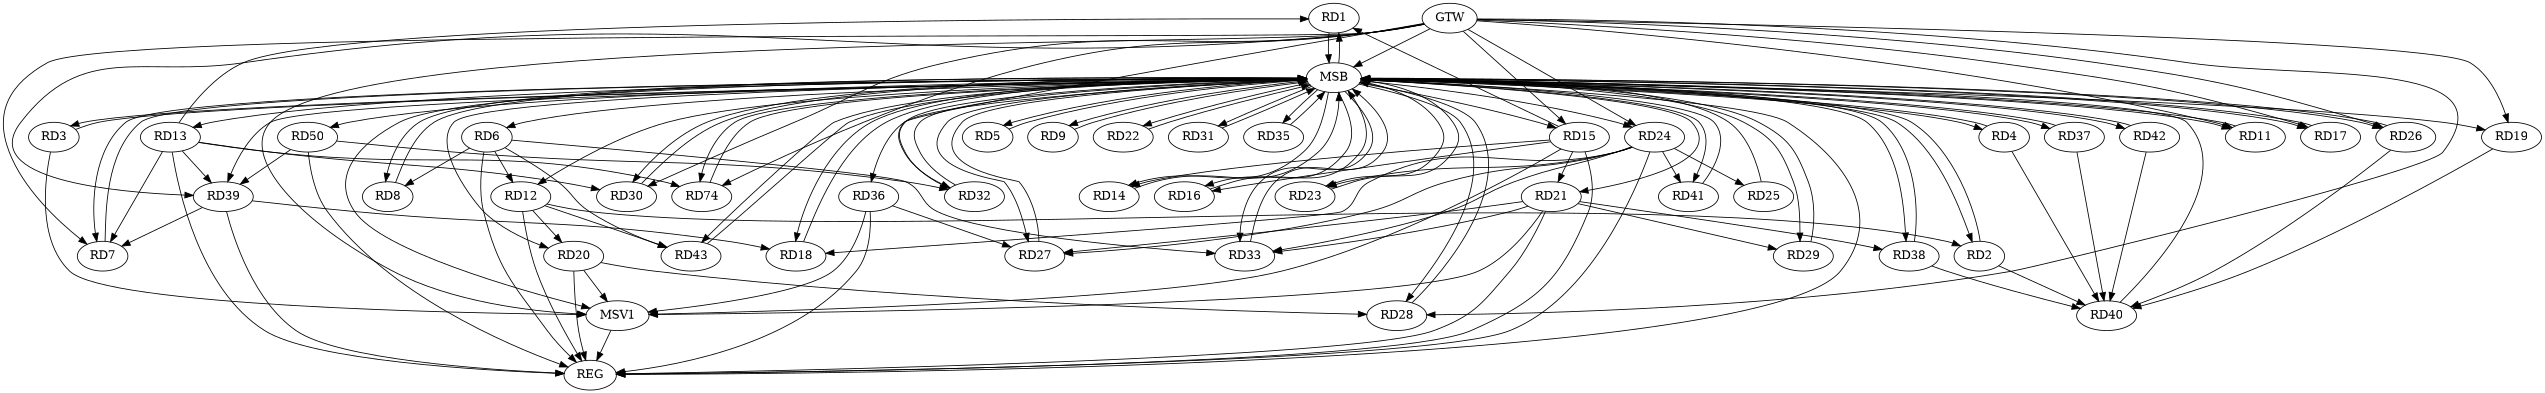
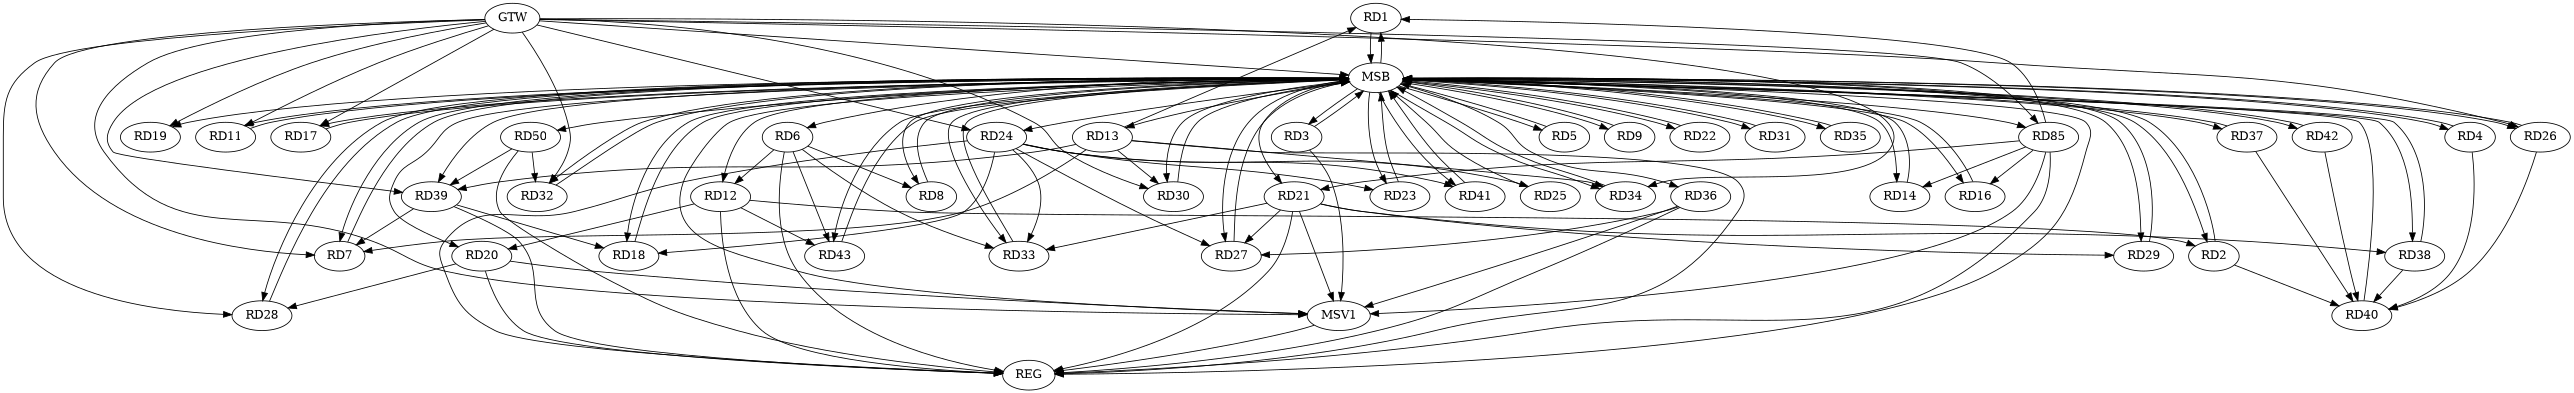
  strict digraph {
    n1 [label=RD1]
    n2 [label=MSB]
    n3 [label=RD2]
    n4 [label=RD3]
    n5 [label=MSV1]
    n6 [label=RD4]
    n7 [label=RD5]
    n8 [label=RD6]
    n9 [label=RD8]
    n10 [label=RD12]
    n11 [label=RD33]
    n12 [label=RD43]
    n13 [label=REG]
    n14 [label=RD7]
    n15 [label=RD9]
    n16 [label=RD50]
    n17 [label=RD32]
    n18 [label=RD39]
    n19 [label=RD11]
    n20 [label=RD20]
    n21 [label=RD13]
    n22 [label=RD30]
    n23 [label=RD14]
-   n24 [label=RD15]
+   n24 [label=RD85]
    n25 [label=RD16]
    n26 [label=RD21]
-   n27 [label=RD74]
+   n27 [label=RD34]
    n28 [label=RD17]
    n29 [label=RD18]
    n30 [label=RD19]
    n31 [label=RD28]
    n32 [label=RD27]
    n33 [label=RD29]
    n34 [label=RD38]
    n35 [label=RD22]
    n36 [label=RD23]
    n37 [label=RD24]
    n38 [label=RD41]
    n39 [label=RD26]
    n40 [label=RD31]
    n41 [label=RD35]
    n42 [label=RD36]
    n43 [label=RD37]
    n44 [label=RD42]
    n45 [label=RD40]
    n46 [label=RD25]
    n47 [label=GTW]
    n1 -> n2
    n2 -> n1
    n2 -> n3
    n2 -> n4
    n2 -> n5
    n2 -> n6
    n2 -> n7
    n2 -> n8
    n2 -> n9
    n2 -> n10
    n2 -> n11
    n2 -> n12
    n2 -> n13
    n2 -> n14
    n2 -> n15
    n2 -> n16
    n2 -> n17
    n2 -> n18
    n2 -> n19
    n2 -> n20
    n2 -> n21
    n2 -> n22
    n2 -> n23
    n2 -> n24
    n2 -> n25
    n2 -> n26
    n2 -> n27
    n2 -> n28
    n2 -> n29
    n2 -> n30
    n2 -> n31
    n2 -> n32
    n2 -> n33
    n2 -> n34
    n2 -> n35
    n2 -> n36
    n2 -> n37
    n2 -> n38
    n2 -> n39
    n2 -> n40
    n2 -> n41
    n2 -> n42
    n2 -> n43
    n2 -> n44
    n3 -> n2
    n3 -> n45
    n4 -> n2
    n4 -> n5
    n5 -> n13
    n6 -> n2
    n6 -> n45
    n7 -> n2
    n8 -> n9
    n8 -> n10
    n8 -> n11
    n8 -> n12
    n8 -> n13
    n9 -> n2
    n10 -> n3
    n10 -> n12
    n10 -> n13
    n10 -> n20
    n11 -> n2
    n12 -> n2
    n14 -> n2
    n15 -> n2
    n16 -> n13
    n16 -> n17
    n16 -> n18
    n17 -> n2
    n18 -> n13
    n18 -> n14
    n18 -> n29
    n19 -> n2
    n20 -> n5
    n20 -> n13
    n20 -> n31
    n21 -> n1
    n21 -> n13
    n21 -> n14
    n21 -> n18
    n21 -> n22
    n21 -> n27
    n22 -> n2
    n23 -> n2
    n24 -> n1
    n24 -> n5
    n24 -> n13
    n24 -> n23
    n24 -> n25
    n24 -> n26
    n25 -> n2
    n26 -> n5
    n26 -> n11
    n26 -> n13
    n26 -> n32
    n26 -> n33
    n26 -> n34
    n27 -> n2
    n28 -> n2
    n29 -> n2
-   n30 -> n45
    n31 -> n2
    n32 -> n2
    n33 -> n2
    n34 -> n2
    n34 -> n45
    n35 -> n2
    n36 -> n2
    n37 -> n11
    n37 -> n13
    n37 -> n29
    n37 -> n32
    n37 -> n36
    n37 -> n38
    n37 -> n46
    n38 -> n2
    n39 -> n2
    n39 -> n45
    n40 -> n2
    n41 -> n2
    n42 -> n5
    n42 -> n13
    n42 -> n32
    n43 -> n2
    n43 -> n45
    n44 -> n2
    n44 -> n45
    n45 -> n2
    n46 -> n2
    n47 -> n2
    n47 -> n5
    n47 -> n14
    n47 -> n17
    n47 -> n18
    n47 -> n19
    n47 -> n22
    n47 -> n24
    n47 -> n27
    n47 -> n28
    n47 -> n30
    n47 -> n31
    n47 -> n37
    n47 -> n39
  }
